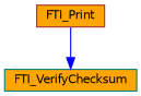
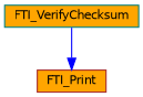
  digraph {
    rankdir=TB
    node [fillcolor=orange fontname=Helvetica fontsize=10 shape=record style=filled]
    n1 [color=teal fontcolor=black height=0.2 label=FTI_VerifyChecksum width=0.4]
    n2 [color=brown height=0.2 label=FTI_Print width=0.4]
-   n2 -> n1 [color=blue fontname=Helvetica fontsize=10 labelfontname=Helvetica labelfontsize=10 style=solid]
+   n1 -> n2 [color=blue fontname=Helvetica fontsize=10 labelfontname=Helvetica labelfontsize=10 style=solid]
  }
